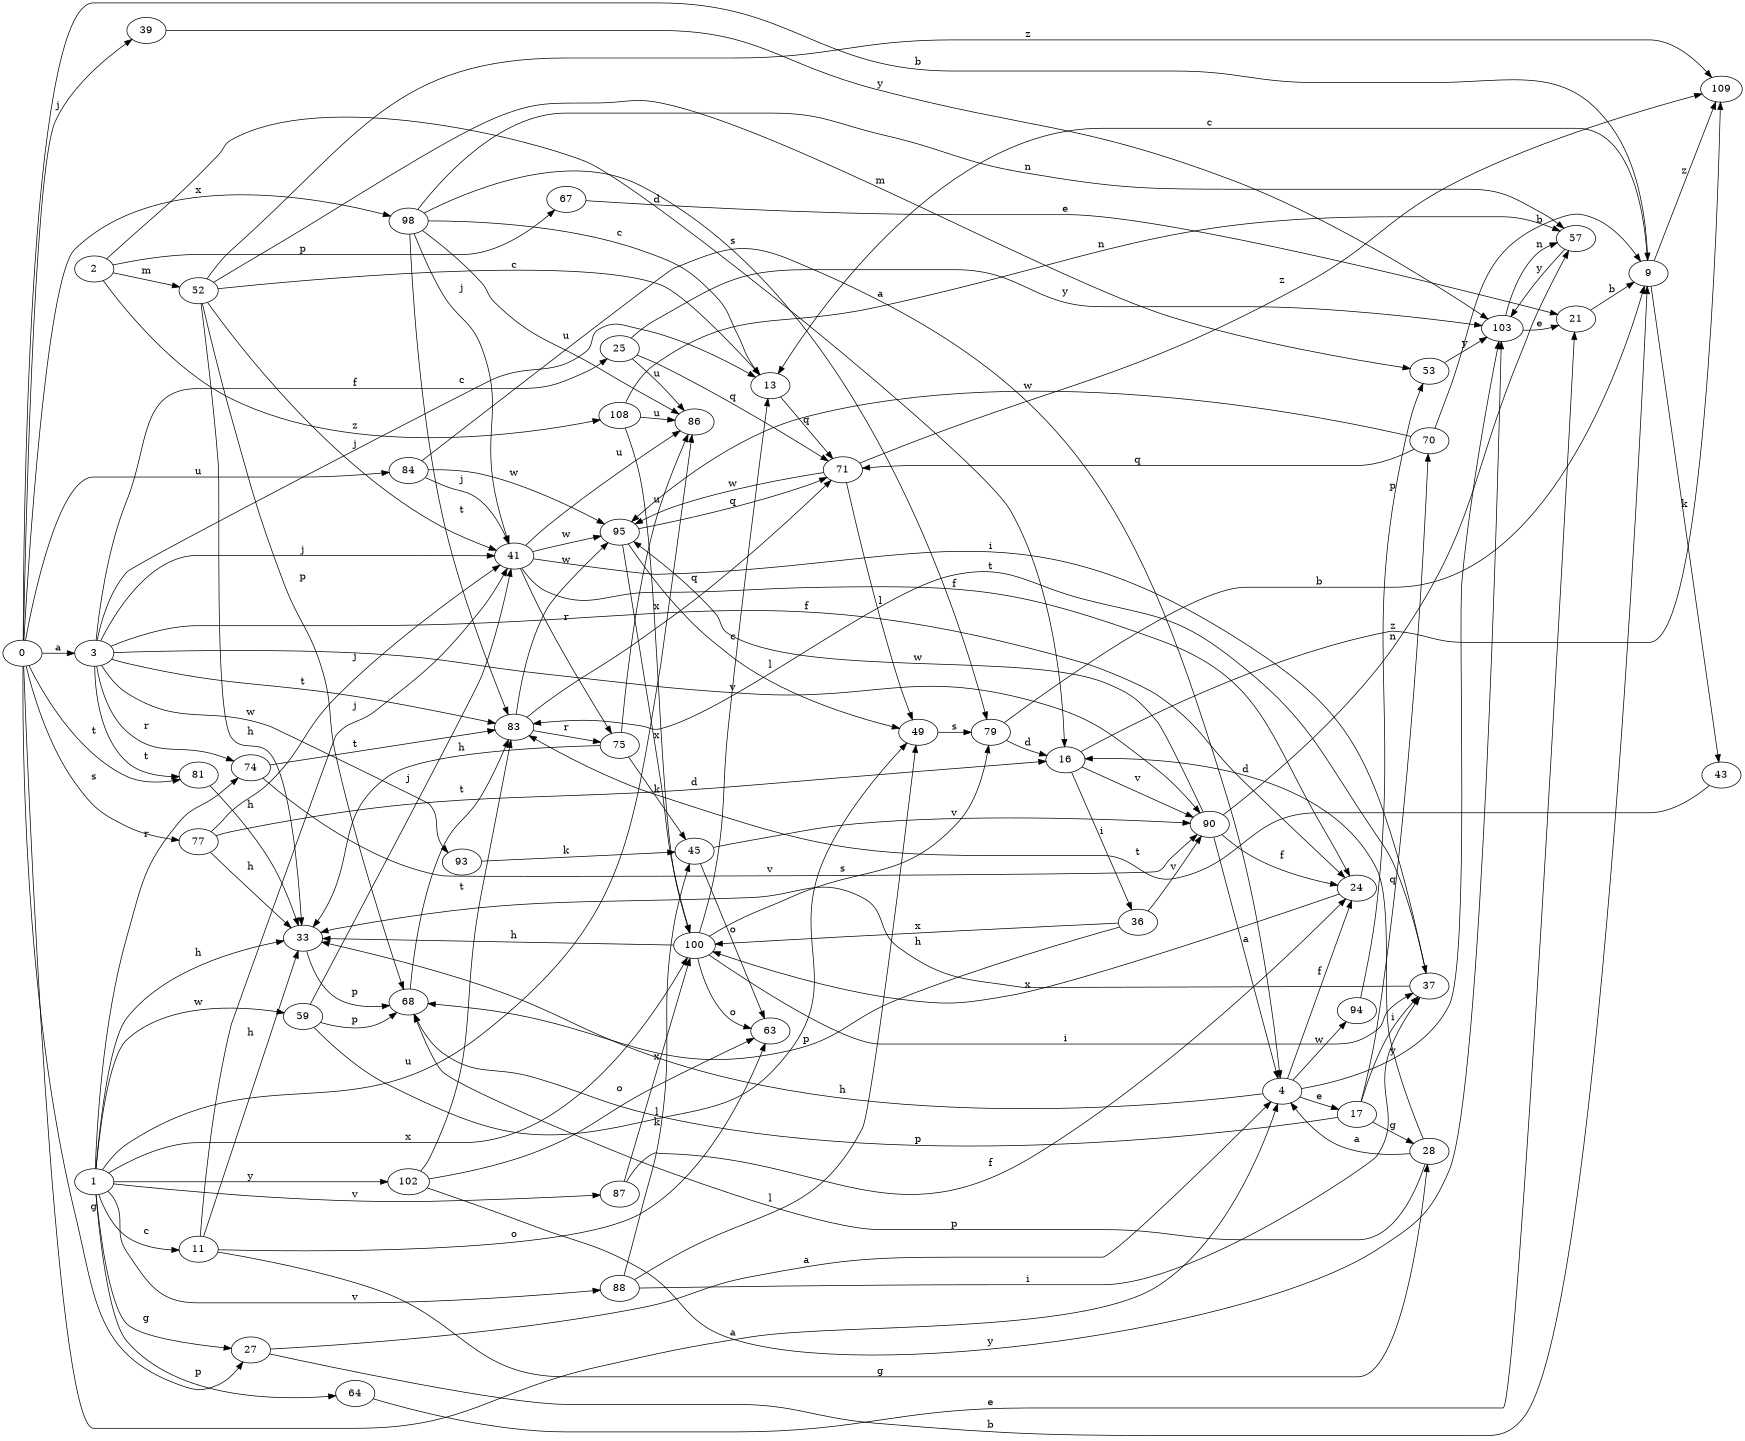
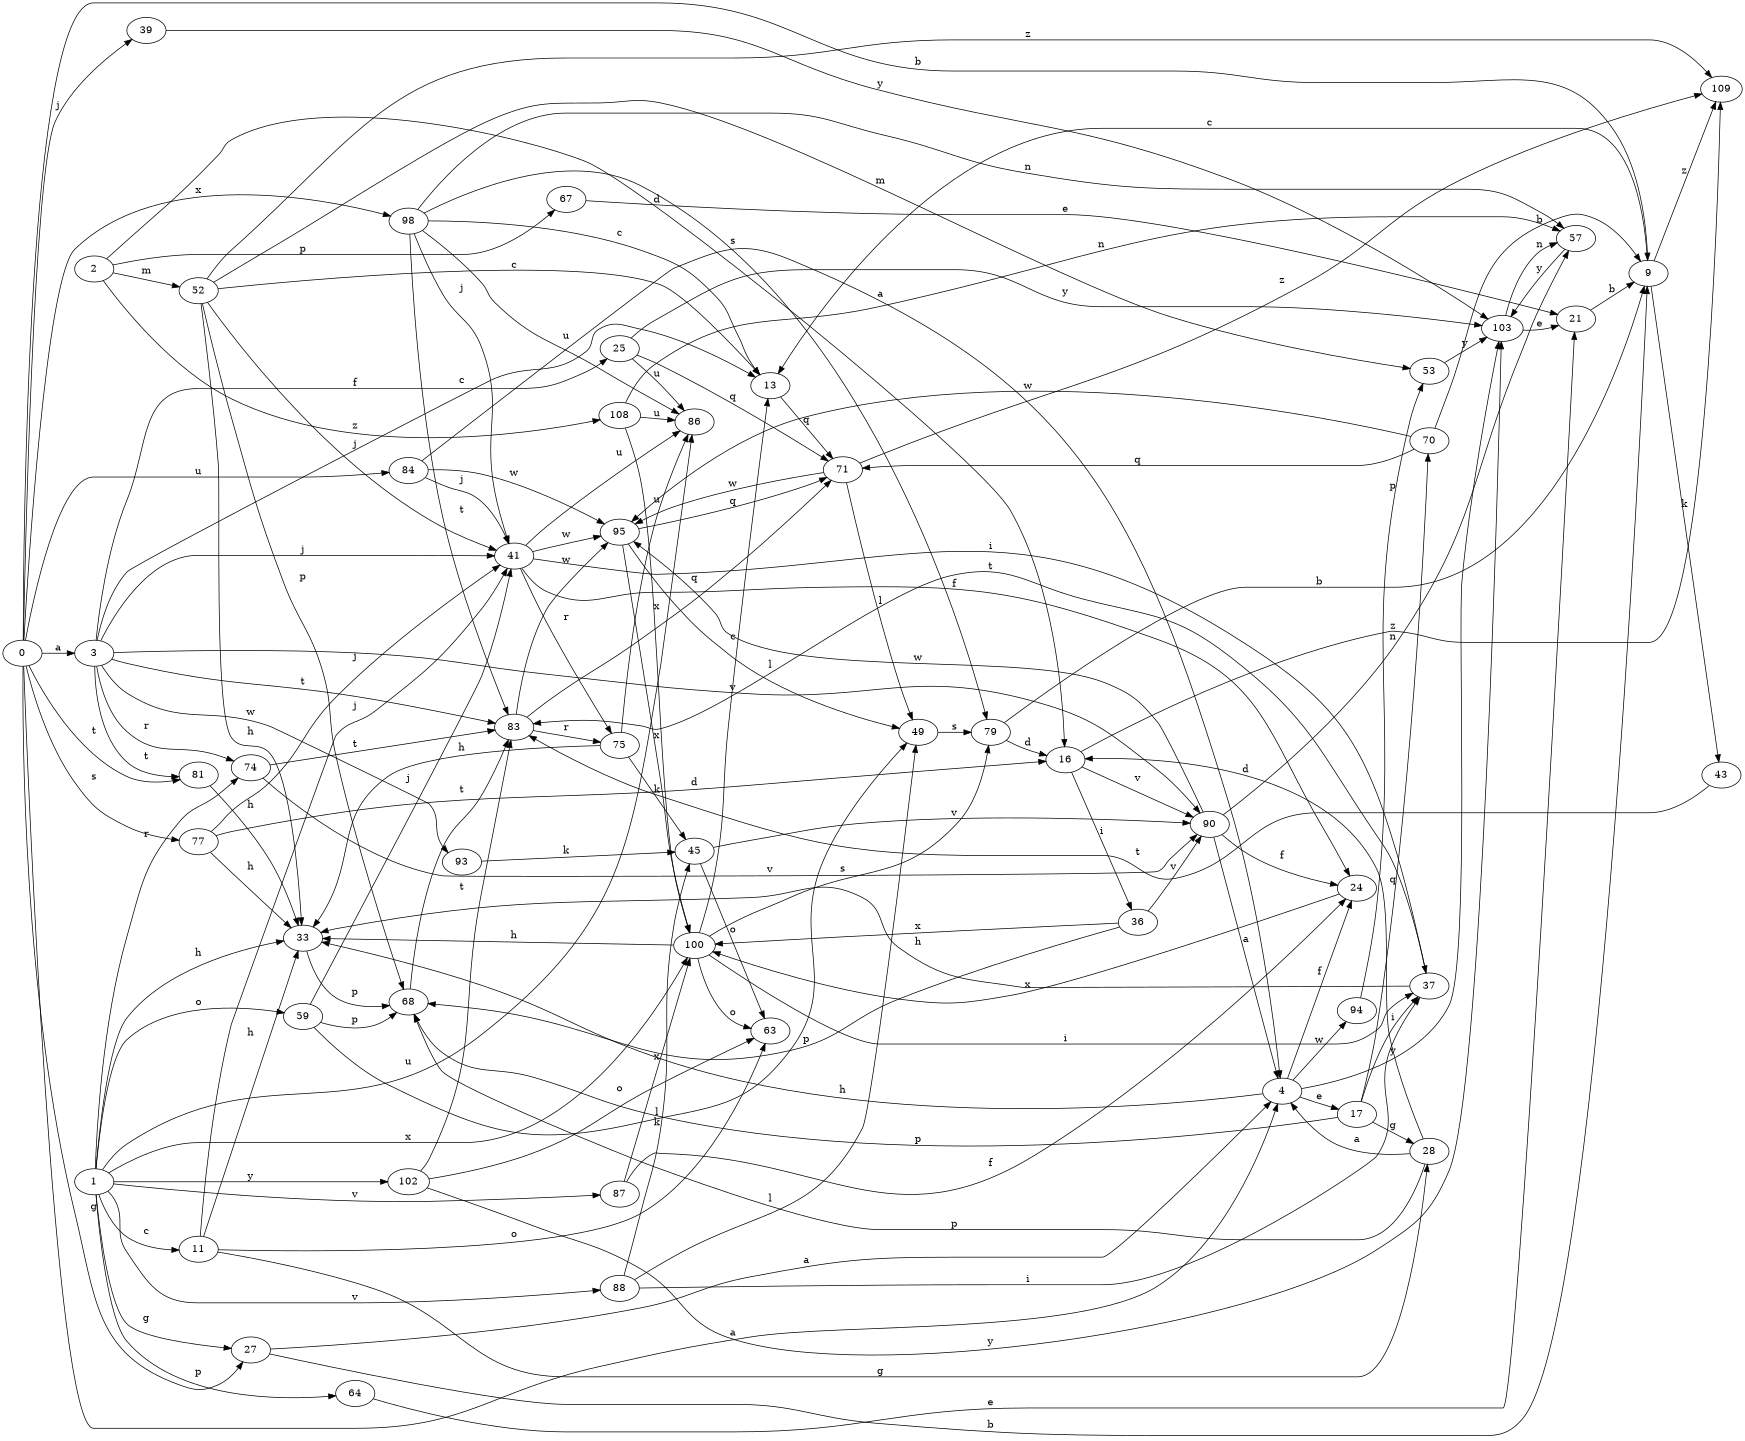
  strict digraph {
    rankdir=LR
    0
    3
    4
    9
    27
    39
    77
    81
    84
    98
    74
    13
    n13 [label=25]
    24
    41
    83
    90
    93
    33
    17
    94
    103
    43
    109
    16
    95
    86
    79
    57
    1
    11
    59
    64
    87
    88
    100
    102
    28
    63
    68
    49
    21
    37
    45
    2
    52
    67
    108
    36
    53
    71
    75
    70
    0 -> 3 [label=a]
    0 -> 4 [label=a]
    0 -> 9 [label=b]
    0 -> 27 [label=g]
    0 -> 39 [label=j]
    0 -> 77 [label=s]
    0 -> 81 [label=t]
    0 -> 84 [label=u]
    0 -> 98 [label=x]
    3 -> 81 [label=t]
    3 -> 74 [label=r]
    3 -> 13 [label=c]
    3 -> n13 [label=f]
-   3 -> 24 [label=f]
    3 -> 41 [label=j]
    3 -> 83 [label=t]
    3 -> 90 [label=v]
    3 -> 93 [label=w]
    4 -> 24 [label=f]
    4 -> 33 [label=h]
    4 -> 17 [label=e]
    4 -> 94 [label=w]
    4 -> 103 [label=y]
    9 -> 13 [label=c]
    9 -> 43 [label=k]
    9 -> 109 [label=z]
    27 -> 4 [label=a]
    27 -> 9 [label=b]
    39 -> 103 [label=y]
    77 -> 41 [label=j]
    77 -> 33 [label=h]
    77 -> 16 [label=d]
    81 -> 33 [label=h]
    84 -> 4 [label=a]
    84 -> 41 [label=j]
    84 -> 95 [label=w]
    98 -> 13 [label=c]
    98 -> 41 [label=j]
    98 -> 83 [label=t]
    98 -> 86 [label=u]
    98 -> 79 [label=s]
    98 -> 57 [label=n]
    74 -> 83 [label=t]
    74 -> 90 [label=v]
    13 -> 71 [label=q]
    n13 -> 103 [label=y]
    n13 -> 86 [label=u]
    n13 -> 71 [label=q]
    24 -> 100 [label=x]
    41 -> 24 [label=f]
    41 -> 95 [label=w]
    41 -> 86 [label=u]
    41 -> 37 [label=i]
    41 -> 75 [label=r]
    83 -> 95 [label=w]
    83 -> 71 [label=q]
    83 -> 75 [label=r]
    90 -> 4 [label=a]
    90 -> 24 [label=f]
    90 -> 95 [label=w]
    90 -> 57 [label=n]
    93 -> 45 [label=k]
    33 -> 68 [label=p]
    17 -> 28 [label=g]
    17 -> 68 [label=p]
    17 -> 37 [label=i]
    17 -> 70 [label=q]
    94 -> 53 [label=p]
    103 -> 57 [label=n]
    103 -> 21 [label=e]
    43 -> 83 [label=t]
    16 -> 90 [label=v]
    16 -> 109 [label=z]
    16 -> 36 [label=i]
    95 -> 100 [label=x]
    95 -> 49 [label=l]
    95 -> 71 [label=q]
    79 -> 9 [label=b]
    79 -> 16 [label=d]
    57 -> 103 [label=y]
    1 -> 27 [label=g]
    1 -> 74 [label=r]
    1 -> 33 [label=h]
    1 -> 86 [label=u]
    1 -> 11 [label=c]
-   1 -> 59 [label=w]
+   1 -> 59 [label=o]
    1 -> 64 [label=p]
    1 -> 87 [label=v]
    1 -> 88 [label=v]
    1 -> 100 [label=x]
    1 -> 102 [label=y]
    11 -> 41 [label=j]
    11 -> 33 [label=h]
    11 -> 28 [label=g]
    11 -> 63 [label=o]
    59 -> 41 [label=j]
    59 -> 68 [label=p]
    59 -> 49 [label=l]
    64 -> 21 [label=e]
    87 -> 24 [label=f]
    87 -> 100 [label=x]
    88 -> 49 [label=l]
    88 -> 37 [label=i]
    88 -> 45 [label=k]
    100 -> 13 [label=c]
    100 -> 33 [label=h]
    100 -> 79 [label=s]
    100 -> 63 [label=o]
    100 -> 37 [label=i]
    102 -> 83 [label=t]
    102 -> 103 [label=y]
    102 -> 63 [label=o]
    28 -> 4 [label=a]
    28 -> 16 [label=d]
    28 -> 68 [label=p]
    68 -> 83 [label=t]
    49 -> 79 [label=s]
    21 -> 9 [label=b]
    37 -> 83 [label=t]
    37 -> 33 [label=h]
    45 -> 90 [label=v]
    45 -> 63 [label=o]
    2 -> 16 [label=d]
    2 -> 52 [label=m]
    2 -> 67 [label=p]
    2 -> 108 [label=z]
    52 -> 13 [label=c]
    52 -> 41 [label=j]
    52 -> 33 [label=h]
    52 -> 109 [label=z]
    52 -> 68 [label=p]
    52 -> 53 [label=m]
    67 -> 21 [label=e]
    108 -> 86 [label=u]
    108 -> 57 [label=n]
    108 -> 100 [label=x]
    36 -> 90 [label=v]
    36 -> 100 [label=x]
    36 -> 68 [label=p]
    53 -> 103 [label=y]
    71 -> 109 [label=z]
    71 -> 95 [label=w]
    71 -> 49 [label=l]
    75 -> 33 [label=h]
    75 -> 86 [label=u]
    75 -> 45 [label=k]
    70 -> 9 [label=b]
    70 -> 95 [label=w]
    70 -> 71 [label=q]
  }
